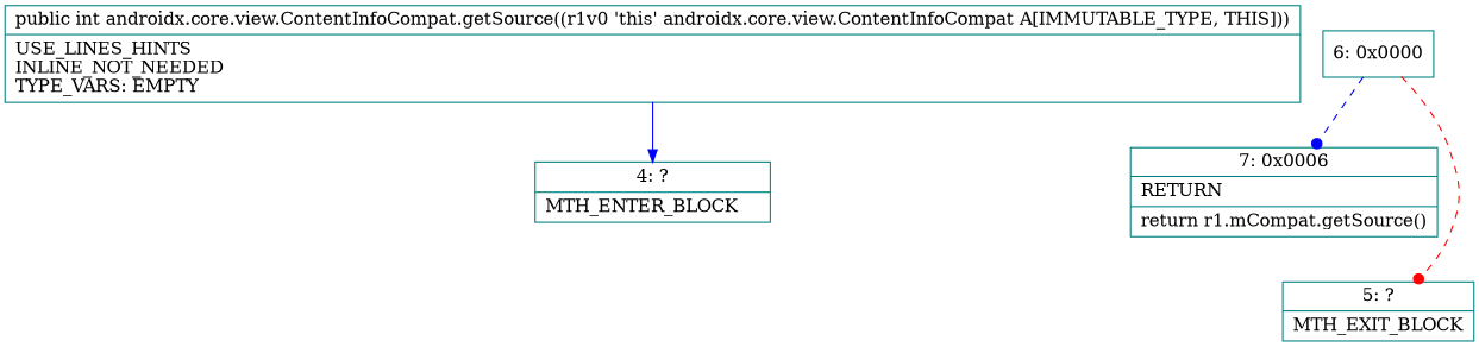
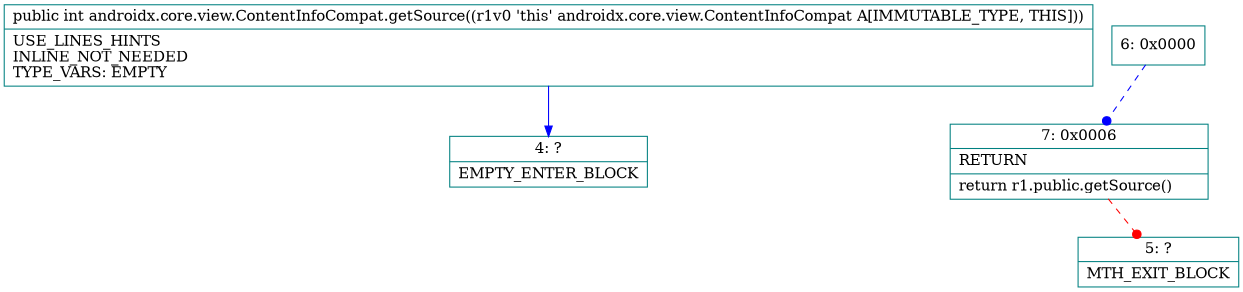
  digraph {
    node [color=teal shape=record]
    edge [arrowhead=dot color=blue style=dashed]
-   n1 [label="{4\:\ ?|MTH_ENTER_BLOCK\l}"]
+   n1 [label="{4\:\ ?|EMPTY_ENTER_BLOCK\l}"]
    n2 [label="{6\:\ 0x0000}"]
-   n3 [label="{7\:\ 0x0006|RETURN\l|return r1.mCompat.getSource()\l}"]
+   n3 [label="{7\:\ 0x0006|RETURN\l|return r1.public.getSource()\l}"]
    n4 [label="{5\:\ ?|MTH_EXIT_BLOCK\l}"]
    n5 [label="{public int androidx.core.view.ContentInfoCompat.getSource((r1v0 'this' androidx.core.view.ContentInfoCompat A[IMMUTABLE_TYPE, THIS]))  | USE_LINES_HINTS\lINLINE_NOT_NEEDED\lTYPE_VARS: EMPTY\l}"]
    n2 -> n3
-   n2 -> n4 [color=red]
+   n3 -> n4 [color=red]
    n5 -> n1 [arrowhead=normal style=solid]
  }
